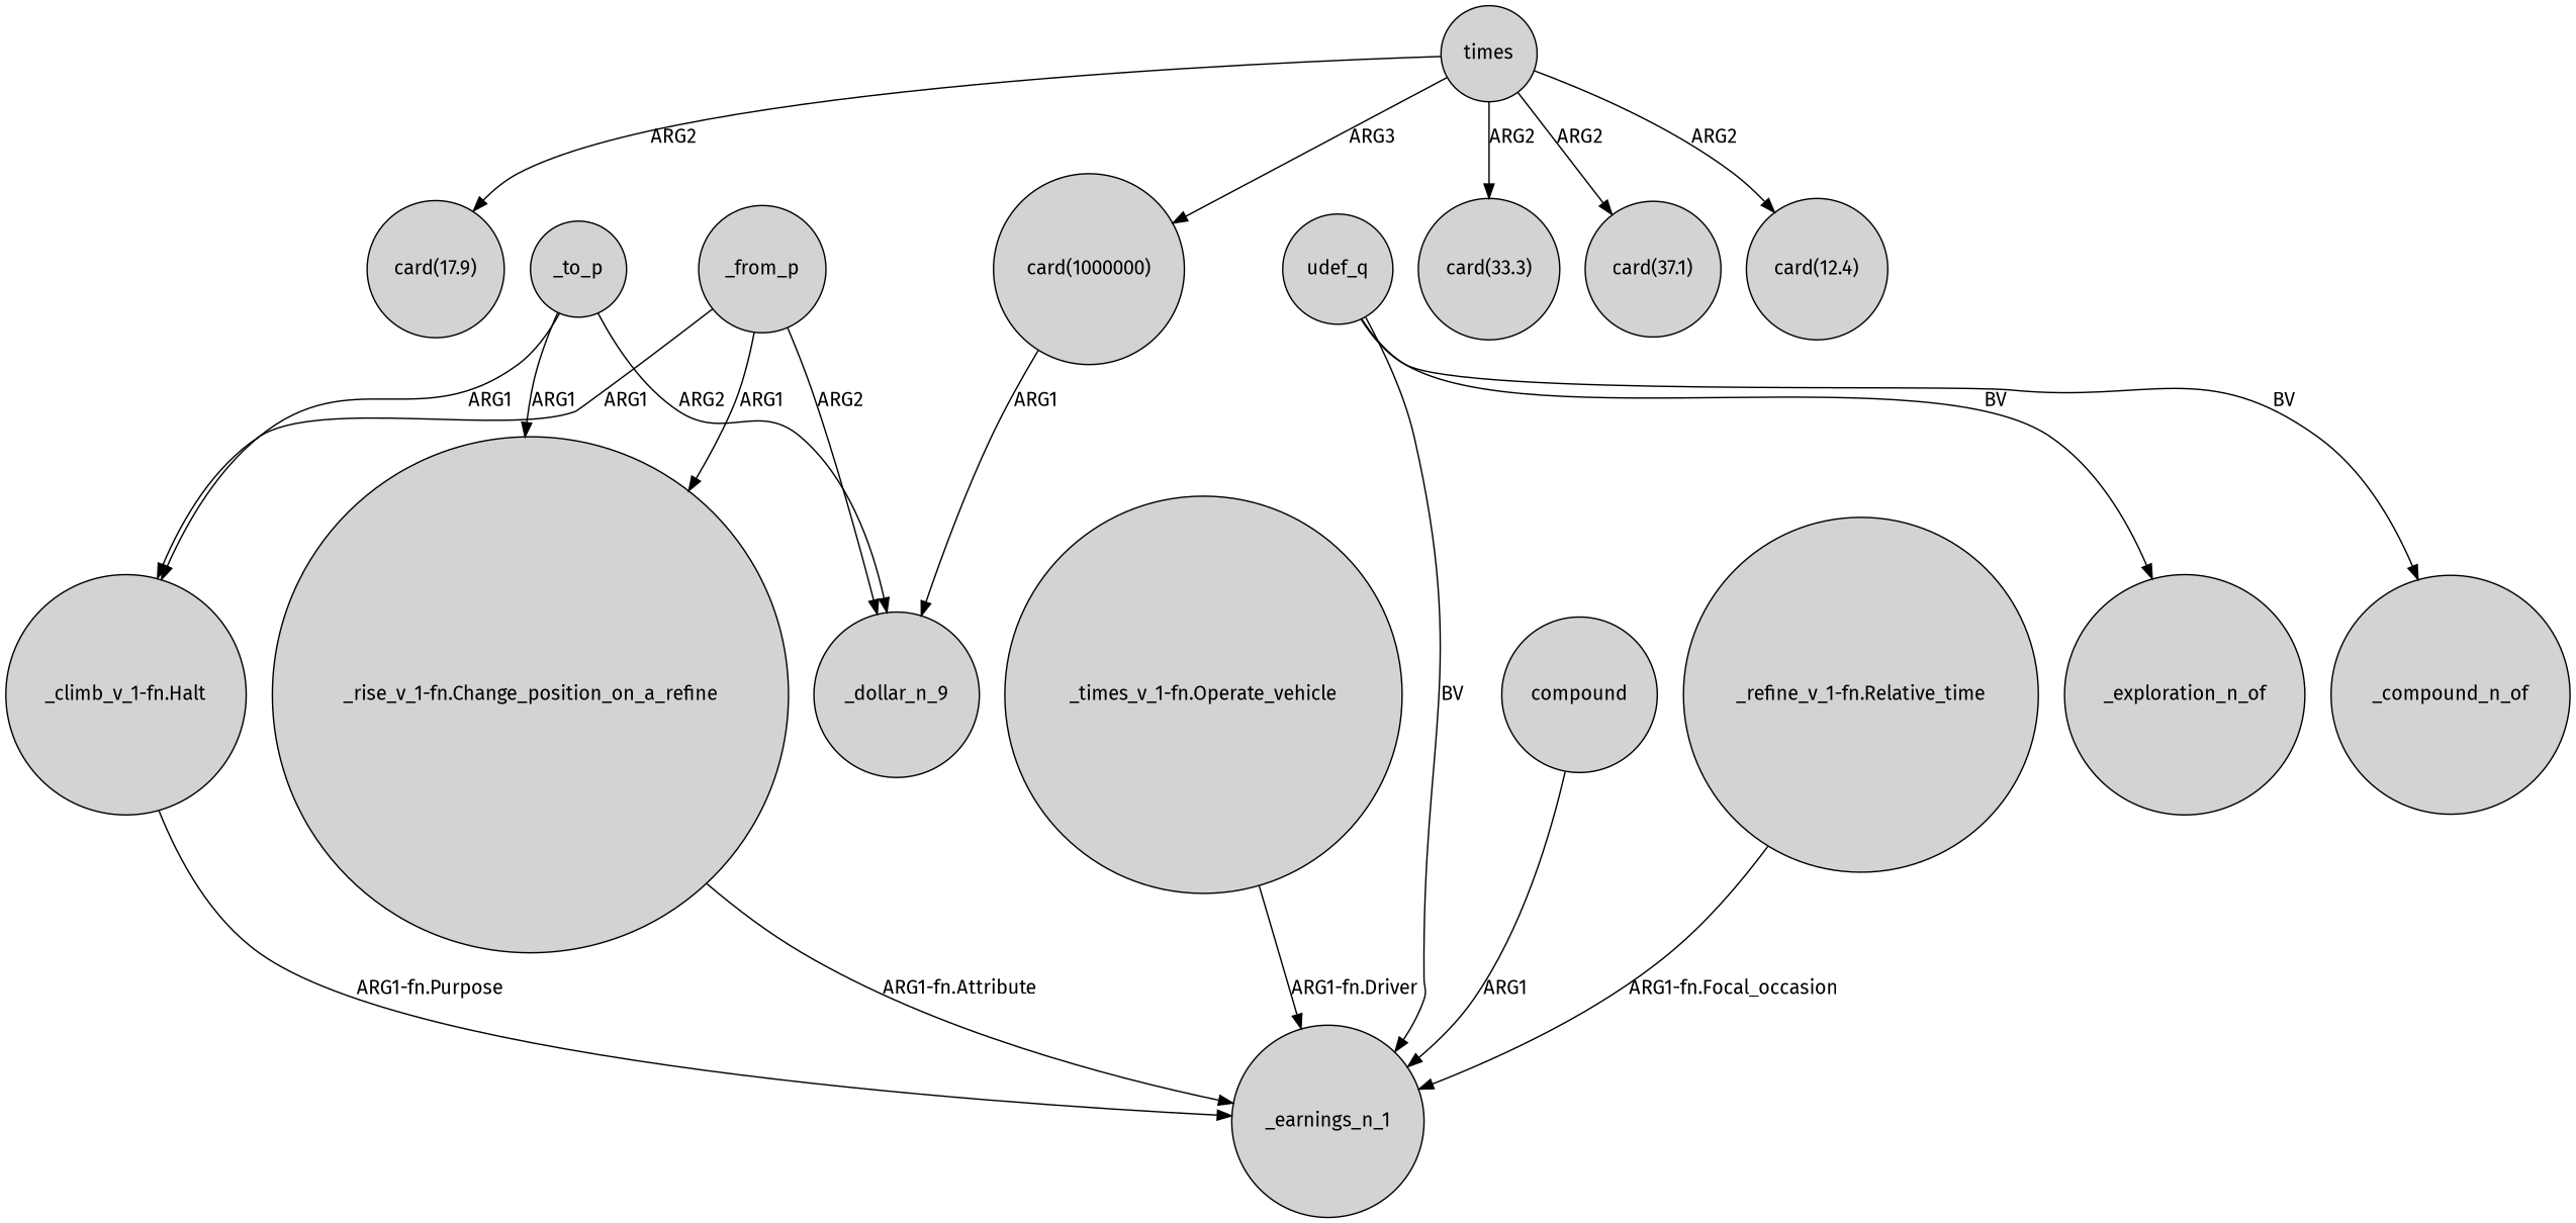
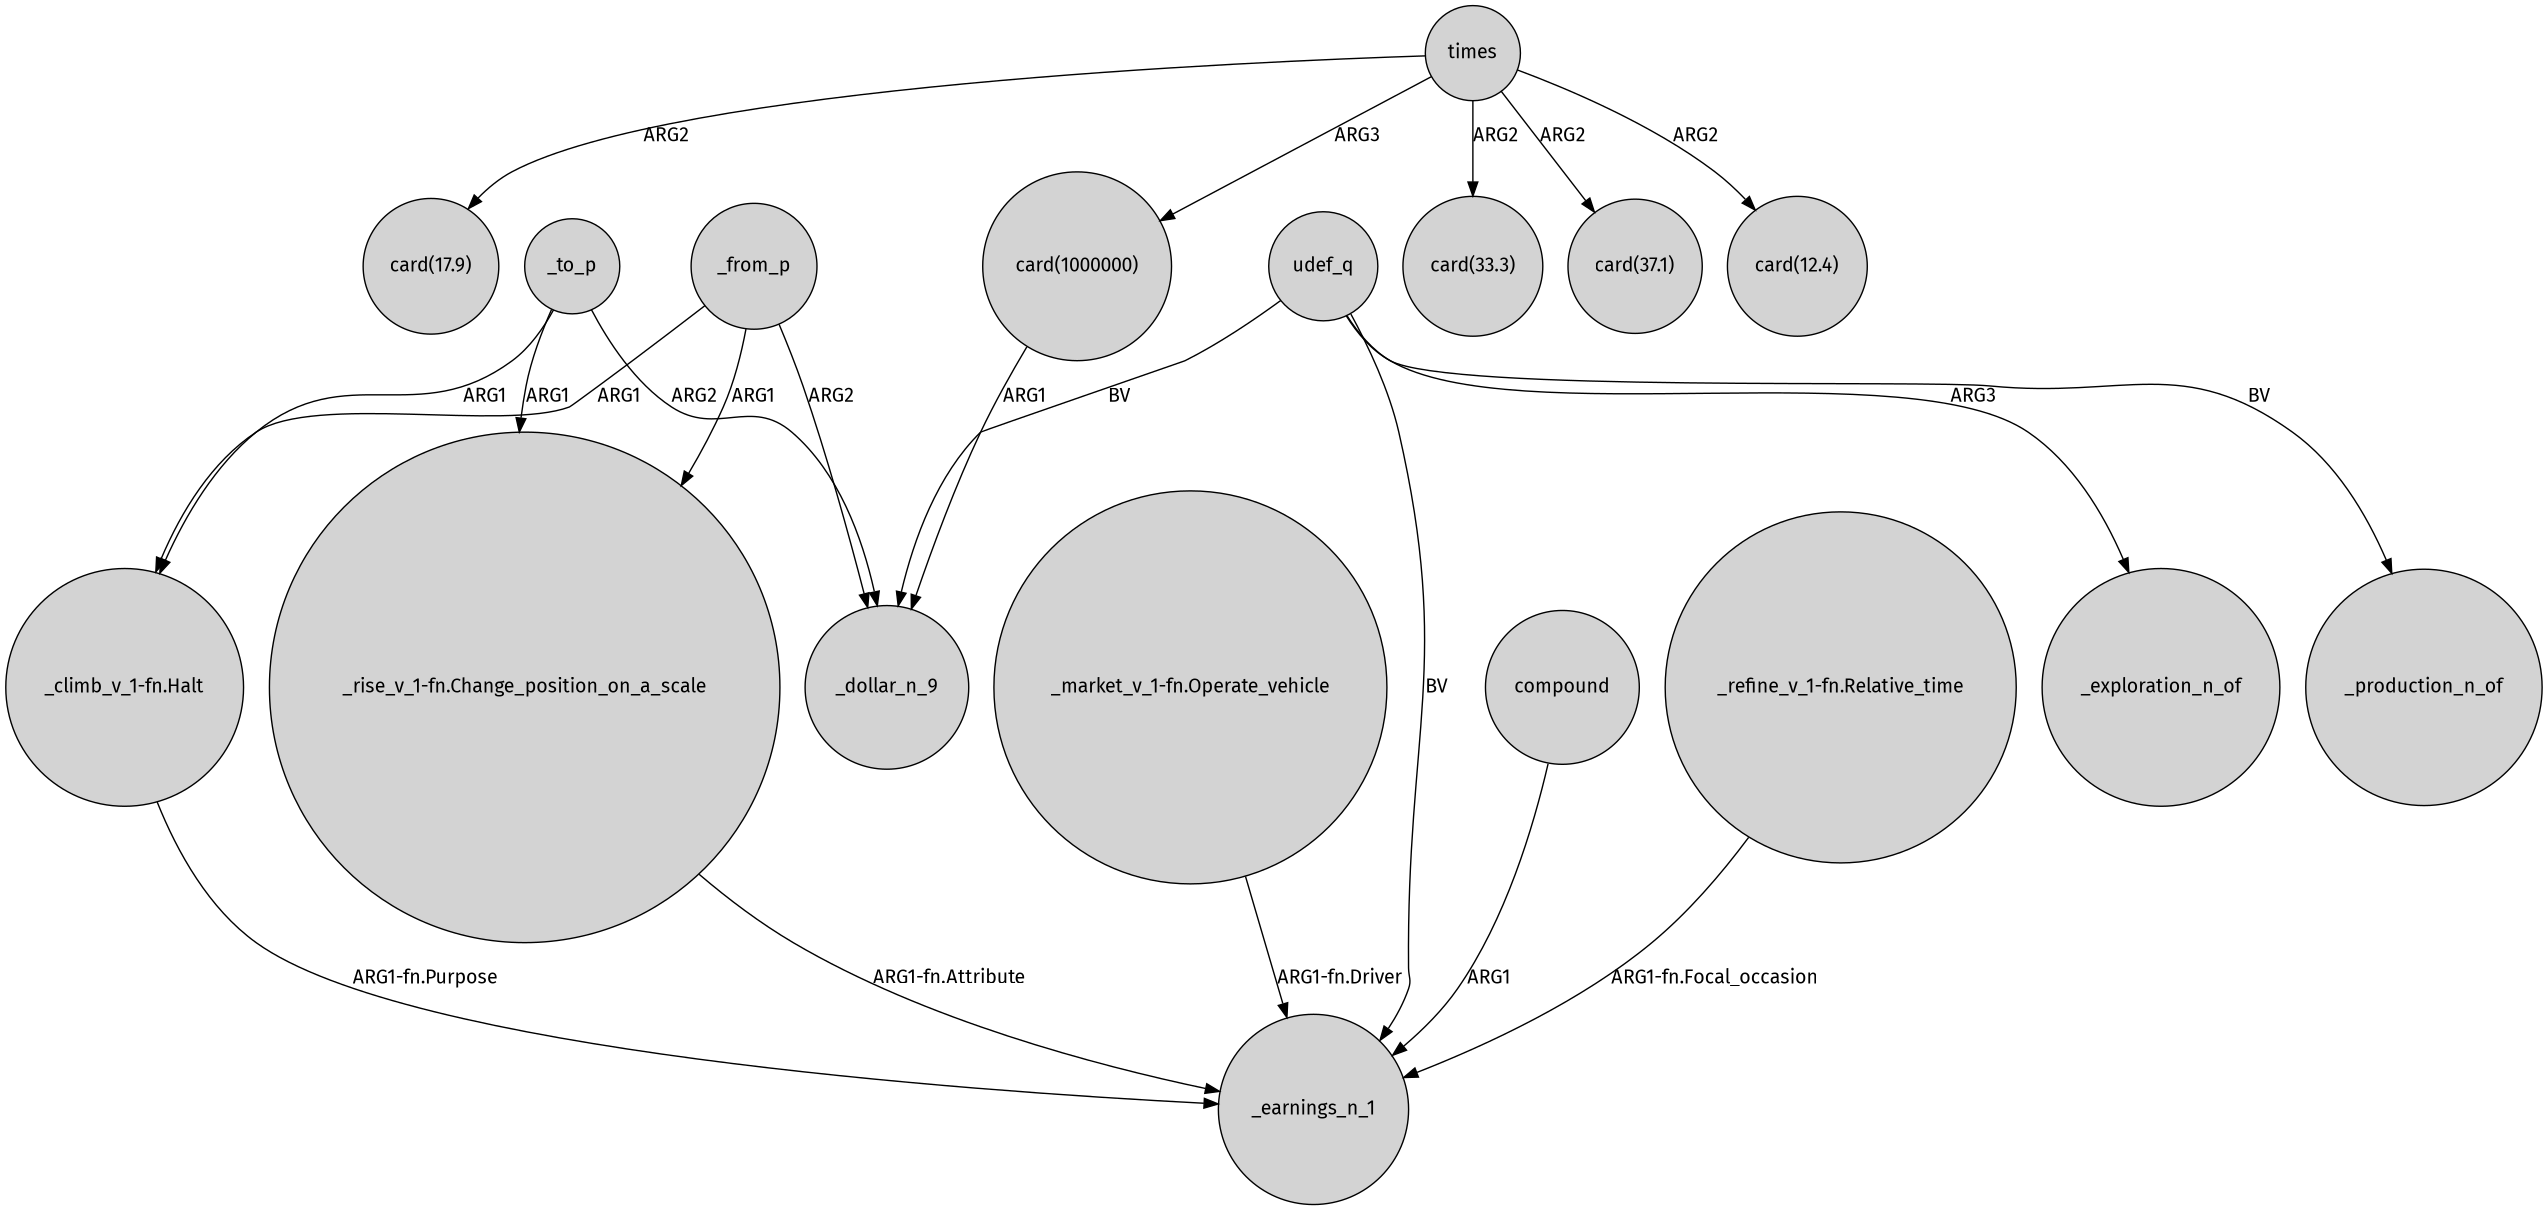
  digraph {
    fontname="Fira Sans"
    node [fontname="Fira Sans" shape=circle style=filled]
    edge [fontname="Fira Sans"]
    times
    "card(17.9)"
    "card(1000000)"
    "card(33.3)"
    "card(37.1)"
    n6 [label="card(12.4)"]
    n7 [label=_dollar_n_9]
    _to_p
    "_climb_v_1-fn.Halt"
-   "_rise_v_1-fn.Change_position_on_a_scale" [label="_rise_v_1-fn.Change_position_on_a_refine"]
+   "_rise_v_1-fn.Change_position_on_a_scale"
    _earnings_n_1
-   "_market_v_1-fn.Operate_vehicle" [label="_times_v_1-fn.Operate_vehicle"]
+   "_market_v_1-fn.Operate_vehicle"
    udef_q
    _exploration_n_of
-   _production_n_of [label=_compound_n_of]
+   _production_n_of
    compound
    "_refine_v_1-fn.Relative_time"
    _from_p
    times -> "card(17.9)" [label=ARG2]
    times -> "card(1000000)" [label=ARG3]
    times -> "card(33.3)" [label=ARG2]
    times -> "card(37.1)" [label=ARG2]
    times -> n6 [label=ARG2]
    "card(1000000)" -> n7 [label=ARG1]
    _to_p -> n7 [label=ARG2]
    _to_p -> "_climb_v_1-fn.Halt" [label=ARG1]
    _to_p -> "_rise_v_1-fn.Change_position_on_a_scale" [label=ARG1]
    "_climb_v_1-fn.Halt" -> _earnings_n_1 [label="ARG1-fn.Purpose"]
    "_rise_v_1-fn.Change_position_on_a_scale" -> _earnings_n_1 [label="ARG1-fn.Attribute"]
    "_market_v_1-fn.Operate_vehicle" -> _earnings_n_1 [label="ARG1-fn.Driver"]
+   udef_q -> n7 [label=BV]
    udef_q -> _earnings_n_1 [label=BV]
-   udef_q -> _exploration_n_of [label=BV]
+   udef_q -> _exploration_n_of [label=ARG3]
    udef_q -> _production_n_of [label=BV]
    compound -> _earnings_n_1 [label=ARG1]
    "_refine_v_1-fn.Relative_time" -> _earnings_n_1 [label="ARG1-fn.Focal_occasion"]
    _from_p -> n7 [label=ARG2]
    _from_p -> "_climb_v_1-fn.Halt" [label=ARG1]
    _from_p -> "_rise_v_1-fn.Change_position_on_a_scale" [label=ARG1]
  }
